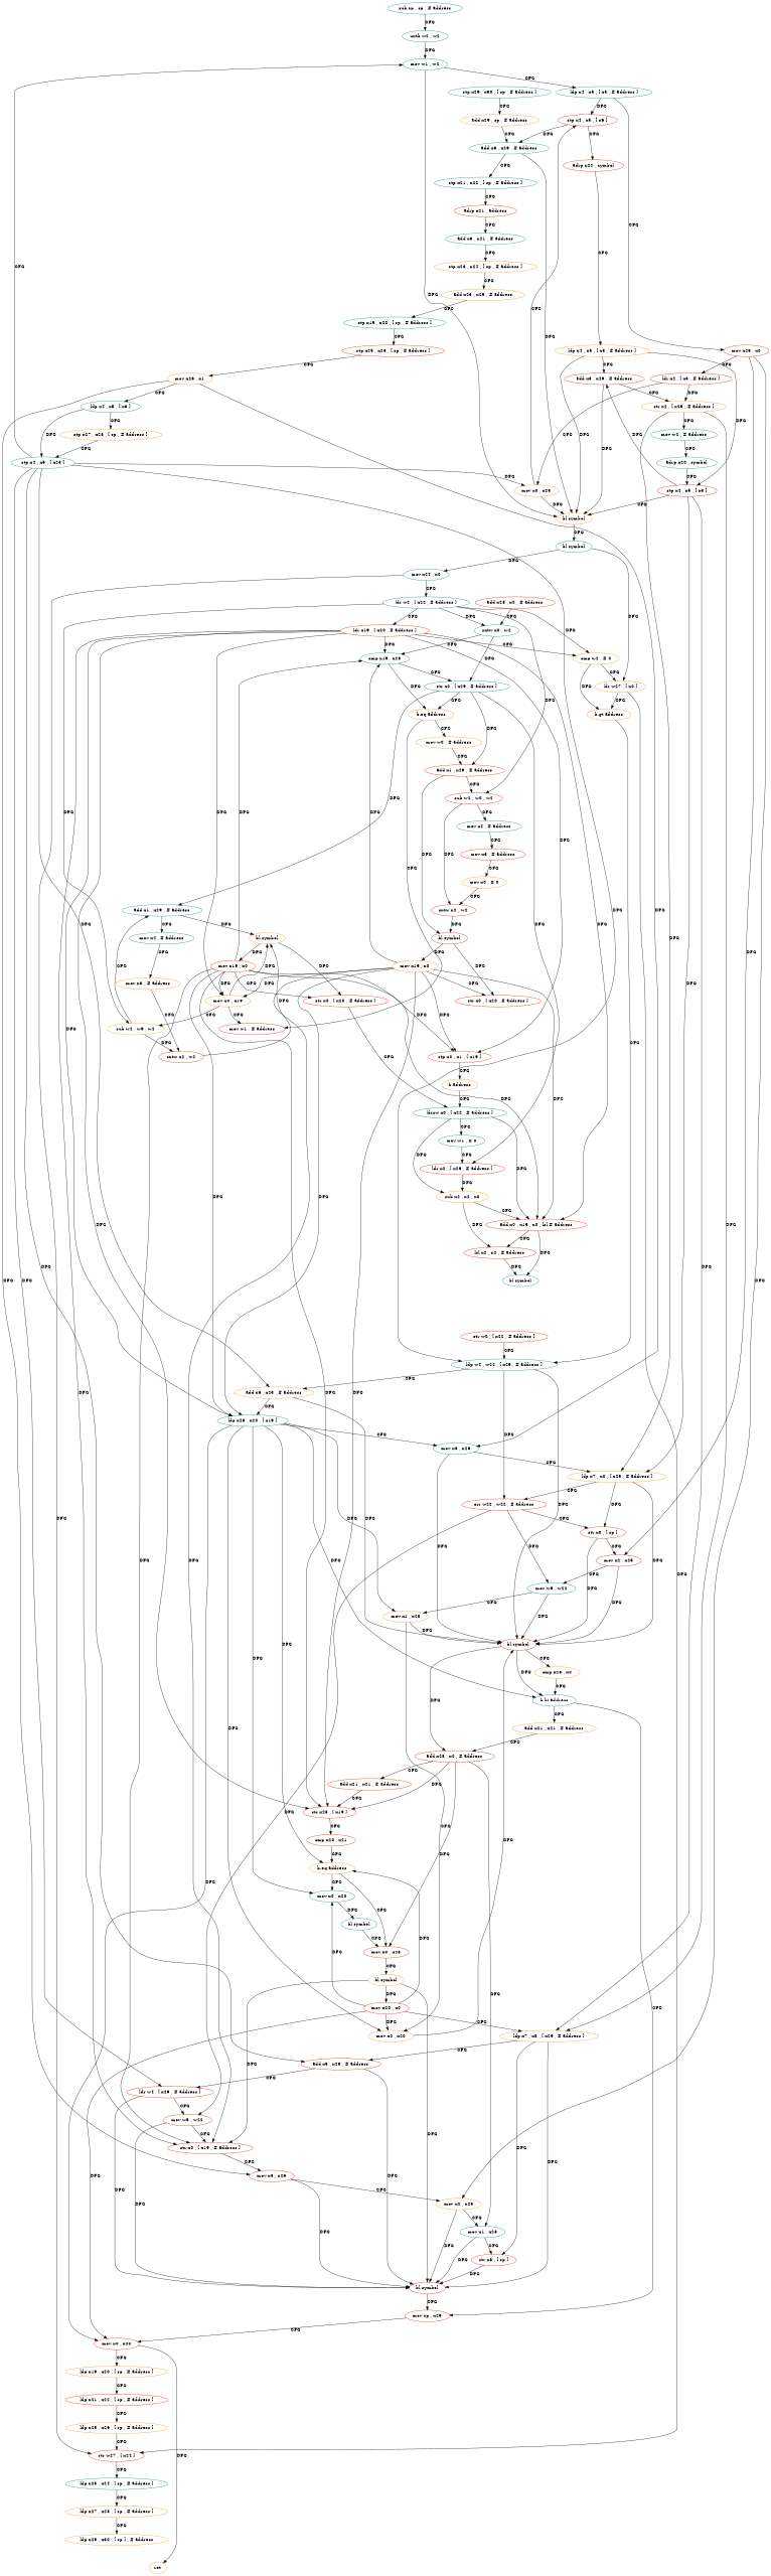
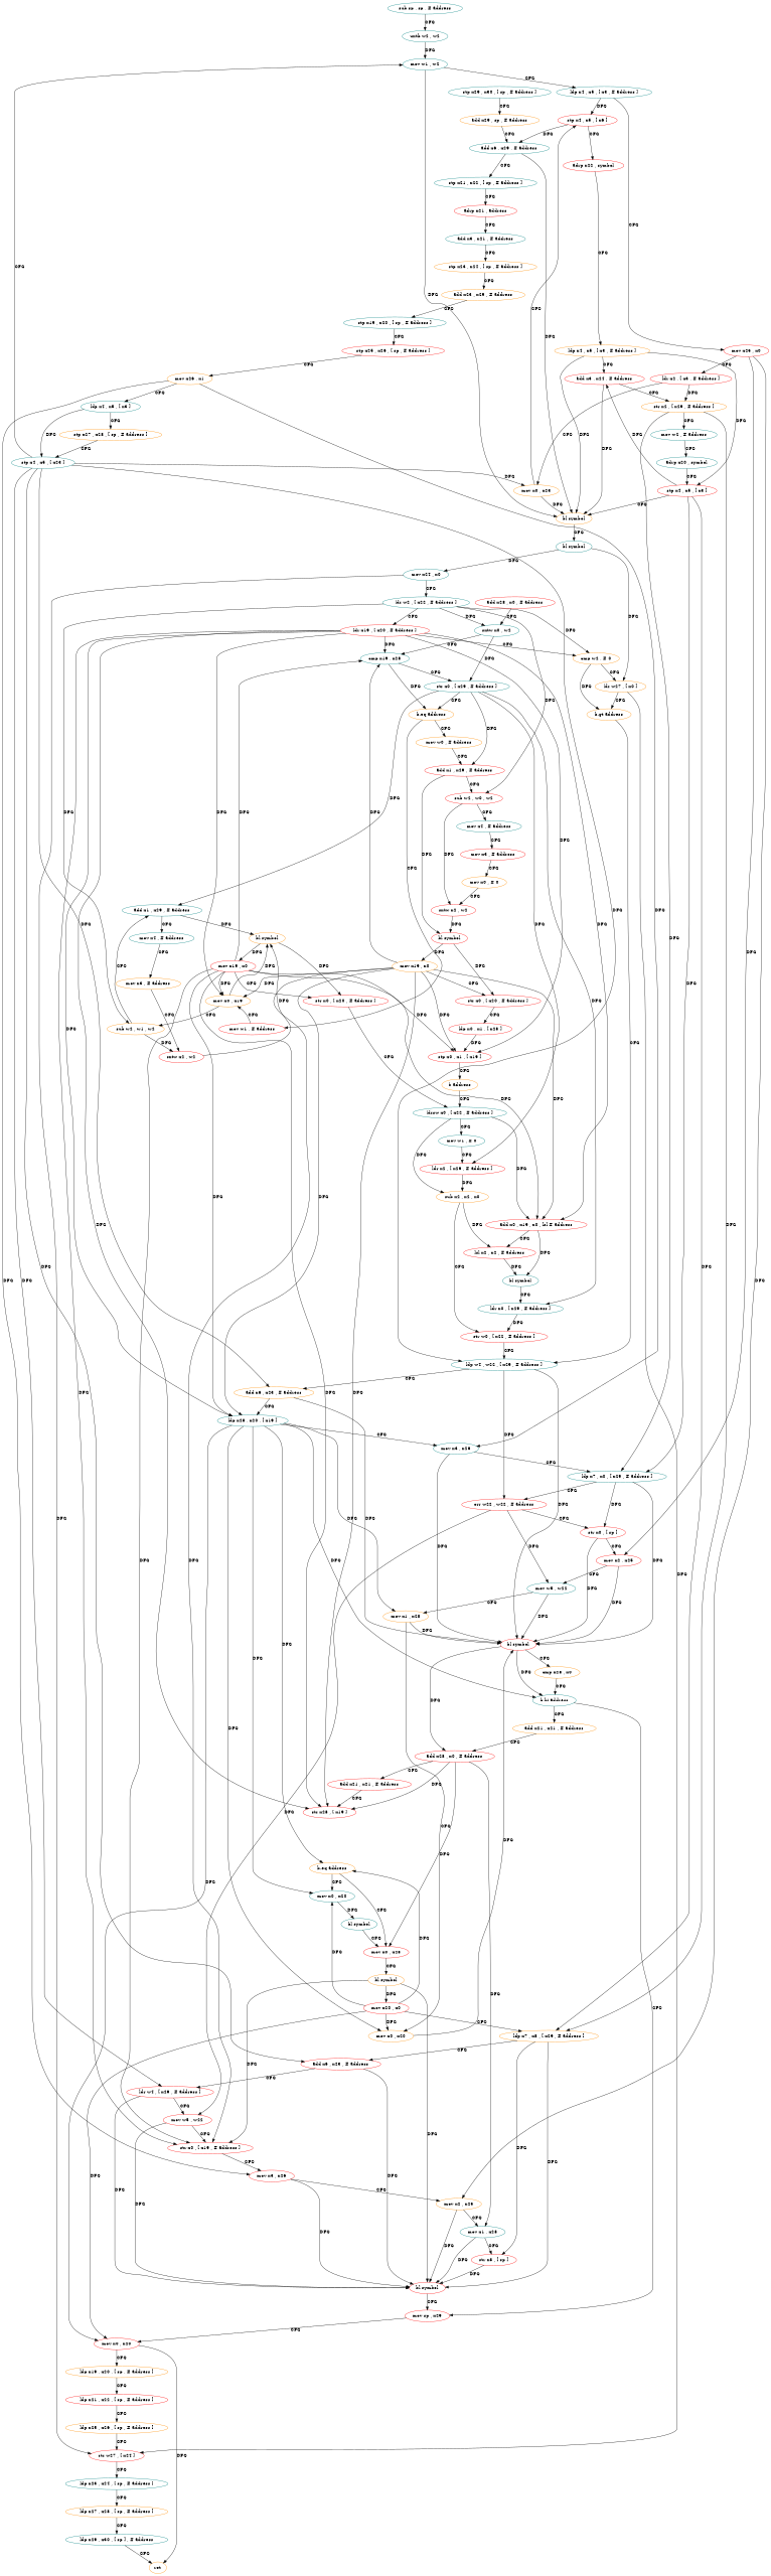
  digraph {
    node [color=red]
    n1 [color=teal label="sub sp , sp , # address"]
    n2 [color=teal label="uxtb w2 , w2"]
    n3 [color=teal label="mov w1 , w2"]
    n4 [color=teal label="stp x29 , x30 , [ sp , # address ]"]
    n5 [color=darkorange label="add x29 , sp , # address"]
    n6 [color=darkorange label="bl symbol"]
    n7 [color=teal label="ldp x4 , x5 , [ x3 , # address ]"]
    n8 [color=teal label="add x6 , x29 , # address"]
    n9 [color=teal label="stp x21 , x22 , [ sp , # address ]"]
    n10 [label="adrp x21 , address"]
    n11 [color=teal label="bl symbol"]
    n12 [color=teal label="add x3 , x21 , # address"]
    n13 [color=darkorange label="stp x23 , x24 , [ sp , # address ]"]
    n14 [color=darkorange label="add x23 , x29 , # address"]
    n15 [color=teal label="stp x19 , x20 , [ sp , # address ]"]
    n16 [label="stp x25 , x26 , [ sp , # address ]"]
    n17 [color=darkorange label="mov x26 , x1"]
    n18 [color=teal label="ldp x4 , x5 , [ x3 ]"]
    n19 [color=teal label="mov x3 , x26"]
    n20 [label="mov x3 , x26"]
    n21 [color=darkorange label="stp x27 , x28 , [ sp , # address ]"]
    n22 [color=teal label="stp x4 , x5 , [ x23 ]"]
-   n23 [color=darkorange label="ldp x7 , x0 , [ x29 , # address ]"]
+   n23 [color=teal label="ldp x7 , x0 , [ x29 , # address ]"]
    n24 [label="bl symbol"]
    n25 [color=darkorange label="mov x2 , x25"]
    n26 [label="bl symbol"]
    n27 [color=darkorange label="mov x0 , x23"]
    n28 [color=teal label="ldp w4 , w22 , [ x29 , # address ]"]
    n29 [color=darkorange label="add x6 , x23 , # address"]
    n30 [label="add x6 , x23 , # address"]
    n31 [label="ldr w4 , [ x29 , # address ]"]
    n32 [label="stp x4 , x5 , [ x6 ]"]
    n33 [label="orr w22 , w22 , # address"]
    n34 [color=teal label="ldp x28 , x20 , [ x19 ]"]
    n35 [label="mov w5 , w22"]
    n36 [label="mov x25 , x0"]
    n37 [label="ldr x2 , [ x3 , # address ]"]
    n38 [label="mov x2 , x25"]
    n39 [label="adrp x22 , symbol"]
    n40 [color=darkorange label="str x2 , [ x29 , # address ]"]
    n41 [color=teal label="mov w5 , w22"]
    n42 [color=teal label="mov x1 , x28"]
    n43 [color=teal label="mov w2 , # address"]
    n44 [color=darkorange label="ldp x7 , x8 , [ x29 , # address ]"]
    n45 [color=darkorange label="ldp x4 , x5 , [ x3 , # address ]"]
-   n46 [label="add x3 , x29 , # address"]
+   n46 [label="add x3 , x24 , # address"]
    n47 [label="stp x4 , x5 , [ x3 ]"]
    n48 [color=teal label="adrp x20 , symbol"]
    n49 [label="str x0 , [ sp ]"]
    n50 [label="str x8 , [ sp ]"]
    n51 [color=teal label="mov x24 , x0"]
    n52 [color=darkorange label="ldr w27 , [ x0 ]"]
    n53 [color=teal label="ldr w2 , [ x22 , # address ]"]
    n54 [label="str w27 , [ x24 ]"]
    n55 [color=darkorange label="b.gt address"]
    n56 [label="ldr x19 , [ x20 , # address ]"]
    n57 [color=darkorange label="cmp w2 , # 0"]
    n58 [color=teal label="sxtw x0 , w2"]
    n59 [label="sub w2 , w0 , w2"]
-   n60 [color=darkorange label="sub w2 , w9 , w2"]
+   n60 [color=darkorange label="sub w2 , w1 , w2"]
    n61 [color=teal label="ldp x23 , x24 , [ sp , # address ]"]
    n62 [color=teal label="cmp x19 , x28"]
    n63 [label="str x28 , [ x19 ]"]
    n64 [label="stp x0 , x1 , [ x19 ]"]
    n65 [color=darkorange label="mov x0 , x19"]
    n66 [label="str x0 , [ x19 , # address ]"]
    n67 [label="add x0 , x19 , x0 , lsl # address"]
    n68 [color=teal label="str x0 , [ x29 , # address ]"]
    n69 [color=teal label="mov x4 , # address"]
    n70 [label="sxtw x2 , w2"]
    n71 [color=teal label="add x1 , x29 , # address"]
    n72 [label="sxtw x2 , w2"]
    n73 [color=darkorange label="mov x1 , x28"]
    n74 [color=darkorange label="mov x0 , x20"]
    n75 [color=teal label="b.hi address"]
    n76 [label="mov x0 , x20"]
    n77 [color=darkorange label="b.eq address"]
    n78 [color=teal label="mov x0 , x20"]
    n79 [color=darkorange label="b.eq address"]
-   n80 [label="cmp x20 , x21"]
    n81 [color=darkorange label="b address"]
    n82 [color=darkorange label="bl symbol"]
    n83 [label="lsl x2 , x2 , # address"]
    n84 [color=teal label="bl symbol"]
    n85 [color=darkorange label="cmp x28 , x0"]
    n86 [label="add x28 , x0 , # address"]
    n87 [label="add x28 , x0 , # address"]
    n88 [label="mov sp , x29"]
    n89 [color=darkorange label="add x21 , x21 , # address"]
    n90 [color=darkorange label="ldp x19 , x20 , [ sp , # address ]"]
    n91 [color=darkorange label=ret]
    n92 [label="mov x0 , x28"]
    n93 [color=teal label="bl symbol"]
    n94 [label="add x21 , x21 , # address"]
    n95 [label="add x1 , x29 , # address"]
    n96 [label="ldr x2 , [ x29 , # address ]"]
+   n97 [color=teal label="ldr x0 , [ x29 , # address ]"]
    n98 [color=darkorange label="mov w0 , # address"]
    n99 [label="mov w1 , # address"]
    n100 [label="bl symbol"]
    n101 [color=teal label="mov x4 , # address"]
    n102 [color=darkorange label="sub x2 , x2 , x0"]
    n103 [label="str w0 , [ x22 , # address ]"]
    n104 [label="ldp x21 , x22 , [ sp , # address ]"]
    n105 [color=darkorange label="ldp x25 , x26 , [ sp , # address ]"]
    n106 [color=darkorange label="ldp x27 , x28 , [ sp , # address ]"]
-   n107 [color=darkorange label="ldp x29 , x30 , [ sp ] , # address"]
+   n107 [color=teal label="ldp x29 , x30 , [ sp ] , # address"]
    n108 [color=darkorange label="bl symbol"]
    n109 [label="mov x20 , x0"]
    n110 [color=darkorange label="mov x19 , x0"]
    n111 [label="str x0 , [ x20 , # address ]"]
    n112 [label="mov x3 , # address"]
    n113 [color=darkorange label="mov x0 , # 0"]
+   n114 [label="ldp x0 , x1 , [ x28 ]"]
    n115 [color=teal label="ldrsw x0 , [ x22 , # address ]"]
    n116 [color=teal label="mov w1 , # 0"]
    n117 [label="mov x19 , x0"]
    n118 [label="str x0 , [ x20 , # address ]"]
    n119 [color=darkorange label="mov x3 , # address"]
    n1 -> n2 [label=CFG]
    n2 -> n3 [label=DFG]
    n3 -> n6 [label=DFG]
    n3 -> n7 [label=CFG]
    n4 -> n5 [label=CFG]
    n5 -> n8 [label=CFG]
    n6 -> n11 [label=CFG]
    n7 -> n32 [label=DFG]
    n7 -> n36 [label=CFG]
    n8 -> n6 [label=DFG]
    n8 -> n9 [label=CFG]
    n9 -> n10 [label=CFG]
    n10 -> n12 [label=CFG]
    n11 -> n51 [label=DFG]
    n11 -> n52 [label=DFG]
    n12 -> n13 [label=CFG]
    n13 -> n14 [label=CFG]
    n14 -> n15 [label=CFG]
    n15 -> n16 [label=CFG]
    n16 -> n17 [label=CFG]
    n17 -> n18 [label=CFG]
    n17 -> n19 [label=DFG]
    n17 -> n20 [label=DFG]
    n18 -> n21 [label=CFG]
    n18 -> n22 [label=DFG]
    n19 -> n23 [label=CFG]
    n19 -> n24 [label=DFG]
    n20 -> n25 [label=CFG]
    n20 -> n26 [label=DFG]
    n21 -> n22 [label=CFG]
    n22 -> n3 [label=CFG]
    n22 -> n27 [label=DFG]
    n22 -> n28 [label=DFG]
    n22 -> n29 [label=DFG]
    n22 -> n30 [label=DFG]
    n22 -> n31 [label=DFG]
    n23 -> n24 [label=DFG]
    n23 -> n33 [label=CFG]
    n23 -> n49 [label=DFG]
    n24 -> n75 [label=DFG]
    n24 -> n85 [label=CFG]
    n24 -> n86 [label=DFG]
    n25 -> n26 [label=DFG]
    n25 -> n42 [label=CFG]
    n26 -> n88 [label=CFG]
    n27 -> n6 [label=DFG]
    n27 -> n32 [label=CFG]
    n28 -> n24 [label=DFG]
    n28 -> n29 [label=CFG]
    n28 -> n33 [label=DFG]
    n29 -> n24 [label=DFG]
    n29 -> n34 [label=CFG]
    n30 -> n26 [label=DFG]
    n30 -> n31 [label=CFG]
    n31 -> n26 [label=DFG]
    n31 -> n35 [label=CFG]
    n32 -> n8 [label=DFG]
    n32 -> n39 [label=CFG]
    n33 -> n35 [label=DFG]
    n33 -> n41 [label=DFG]
    n33 -> n49 [label=CFG]
    n34 -> n19 [label=CFG]
    n34 -> n73 [label=DFG]
    n34 -> n74 [label=DFG]
    n34 -> n75 [label=DFG]
    n34 -> n76 [label=DFG]
    n34 -> n77 [label=DFG]
    n34 -> n78 [label=DFG]
    n35 -> n26 [label=DFG]
    n35 -> n66 [label=CFG]
    n36 -> n25 [label=DFG]
    n36 -> n37 [label=CFG]
    n36 -> n38 [label=DFG]
    n37 -> n27 [label=CFG]
    n37 -> n40 [label=DFG]
    n38 -> n24 [label=DFG]
    n38 -> n41 [label=CFG]
    n39 -> n45 [label=CFG]
    n40 -> n23 [label=DFG]
    n40 -> n43 [label=CFG]
    n40 -> n44 [label=DFG]
    n41 -> n24 [label=DFG]
    n41 -> n73 [label=CFG]
    n42 -> n26 [label=DFG]
    n42 -> n50 [label=CFG]
    n43 -> n48 [label=CFG]
    n44 -> n26 [label=DFG]
    n44 -> n30 [label=CFG]
    n44 -> n50 [label=DFG]
    n45 -> n6 [label=DFG]
    n45 -> n46 [label=CFG]
    n45 -> n47 [label=DFG]
    n46 -> n6 [label=DFG]
    n46 -> n40 [label=CFG]
    n47 -> n6 [label=CFG]
    n47 -> n23 [label=DFG]
    n47 -> n44 [label=DFG]
    n47 -> n46 [label=DFG]
    n48 -> n47 [label=CFG]
    n49 -> n24 [label=DFG]
    n49 -> n38 [label=CFG]
    n50 -> n26 [label=DFG]
    n51 -> n53 [label=CFG]
    n51 -> n54 [label=DFG]
    n52 -> n54 [label=DFG]
    n52 -> n55 [label=CFG]
    n53 -> n56 [label=CFG]
    n53 -> n57 [label=DFG]
    n53 -> n58 [label=DFG]
    n53 -> n59 [label=DFG]
    n53 -> n60 [label=DFG]
    n54 -> n61 [label=CFG]
    n55 -> n28 [label=CFG]
    n56 -> n34 [label=DFG]
    n56 -> n57 [label=CFG]
    n56 -> n62 [label=DFG]
    n56 -> n63 [label=DFG]
    n56 -> n64 [label=DFG]
    n56 -> n65 [label=DFG]
    n56 -> n66 [label=DFG]
    n56 -> n67 [label=DFG]
    n57 -> n52 [label=CFG]
    n57 -> n55 [label=DFG]
    n58 -> n62 [label=CFG]
    n58 -> n68 [label=DFG]
    n59 -> n69 [label=CFG]
    n59 -> n70 [label=DFG]
    n60 -> n71 [label=CFG]
    n60 -> n72 [label=DFG]
    n61 -> n106 [label=CFG]
    n62 -> n68 [label=CFG]
    n62 -> n79 [label=DFG]
-   n63 -> n80 [label=CFG]
    n64 -> n81 [label=CFG]
    n65 -> n60 [label=CFG]
    n65 -> n82 [label=DFG]
    n66 -> n20 [label=CFG]
    n67 -> n83 [label=CFG]
    n67 -> n84 [label=DFG]
    n68 -> n71 [label=DFG]
    n68 -> n79 [label=CFG]
    n68 -> n95 [label=DFG]
    n68 -> n96 [label=DFG]
+   n68 -> n97 [label=DFG]
    n69 -> n112 [label=CFG]
    n70 -> n100 [label=DFG]
    n71 -> n82 [label=DFG]
    n71 -> n101 [label=CFG]
    n72 -> n82 [label=DFG]
    n73 -> n24 [label=DFG]
    n73 -> n74 [label=CFG]
    n74 -> n24 [label=DFG]
    n75 -> n88 [label=CFG]
    n75 -> n89 [label=CFG]
    n76 -> n90 [label=CFG]
    n76 -> n91 [label=DFG]
    n77 -> n78 [label=CFG]
    n77 -> n92 [label=CFG]
    n78 -> n93 [label=DFG]
    n79 -> n98 [label=CFG]
    n79 -> n99 [label=CFG]
-   n80 -> n77 [label=CFG]
    n81 -> n115 [label=CFG]
    n82 -> n117 [label=DFG]
    n82 -> n118 [label=DFG]
    n83 -> n84 [label=DFG]
+   n84 -> n97 [label=CFG]
    n85 -> n75 [label=CFG]
    n86 -> n42 [label=DFG]
    n86 -> n63 [label=DFG]
    n86 -> n92 [label=DFG]
    n86 -> n94 [label=CFG]
    n87 -> n58 [label=CFG]
    n88 -> n76 [label=CFG]
    n89 -> n86 [label=CFG]
    n90 -> n104 [label=CFG]
    n92 -> n108 [label=CFG]
    n93 -> n92 [label=CFG]
    n94 -> n63 [label=CFG]
    n95 -> n59 [label=CFG]
    n95 -> n100 [label=DFG]
    n96 -> n102 [label=DFG]
+   n97 -> n103 [label=DFG]
    n98 -> n95 [label=CFG]
-   n65 -> n99 [label=CFG]
+   n99 -> n65 [label=CFG]
    n100 -> n110 [label=DFG]
    n100 -> n111 [label=DFG]
    n101 -> n119 [label=CFG]
-   n102 -> n67 [label=CFG]
+   n102 -> n103 [label=CFG]
    n102 -> n83 [label=DFG]
    n103 -> n28 [label=CFG]
    n104 -> n105 [label=CFG]
    n105 -> n54 [label=CFG]
    n106 -> n107 [label=CFG]
+   n107 -> n91 [label=CFG]
    n108 -> n26 [label=DFG]
    n108 -> n66 [label=DFG]
    n108 -> n109 [label=DFG]
    n109 -> n44 [label=CFG]
    n109 -> n74 [label=DFG]
    n109 -> n76 [label=DFG]
    n109 -> n77 [label=DFG]
    n109 -> n78 [label=DFG]
    n110 -> n34 [label=DFG]
    n110 -> n62 [label=DFG]
    n110 -> n63 [label=DFG]
    n110 -> n64 [label=DFG]
    n110 -> n65 [label=DFG]
    n110 -> n66 [label=DFG]
    n110 -> n67 [label=DFG]
    n110 -> n111 [label=CFG]
+   n111 -> n114 [label=CFG]
    n112 -> n113 [label=CFG]
    n113 -> n70 [label=CFG]
+   n114 -> n64 [label=DFG]
    n115 -> n67 [label=DFG]
    n115 -> n102 [label=DFG]
    n115 -> n116 [label=CFG]
    n116 -> n96 [label=CFG]
    n117 -> n34 [label=DFG]
    n117 -> n62 [label=DFG]
    n117 -> n63 [label=DFG]
    n117 -> n64 [label=DFG]
    n117 -> n65 [label=DFG]
    n117 -> n66 [label=DFG]
    n117 -> n67 [label=DFG]
    n117 -> n118 [label=CFG]
    n118 -> n115 [label=CFG]
    n119 -> n72 [label=CFG]
  }
